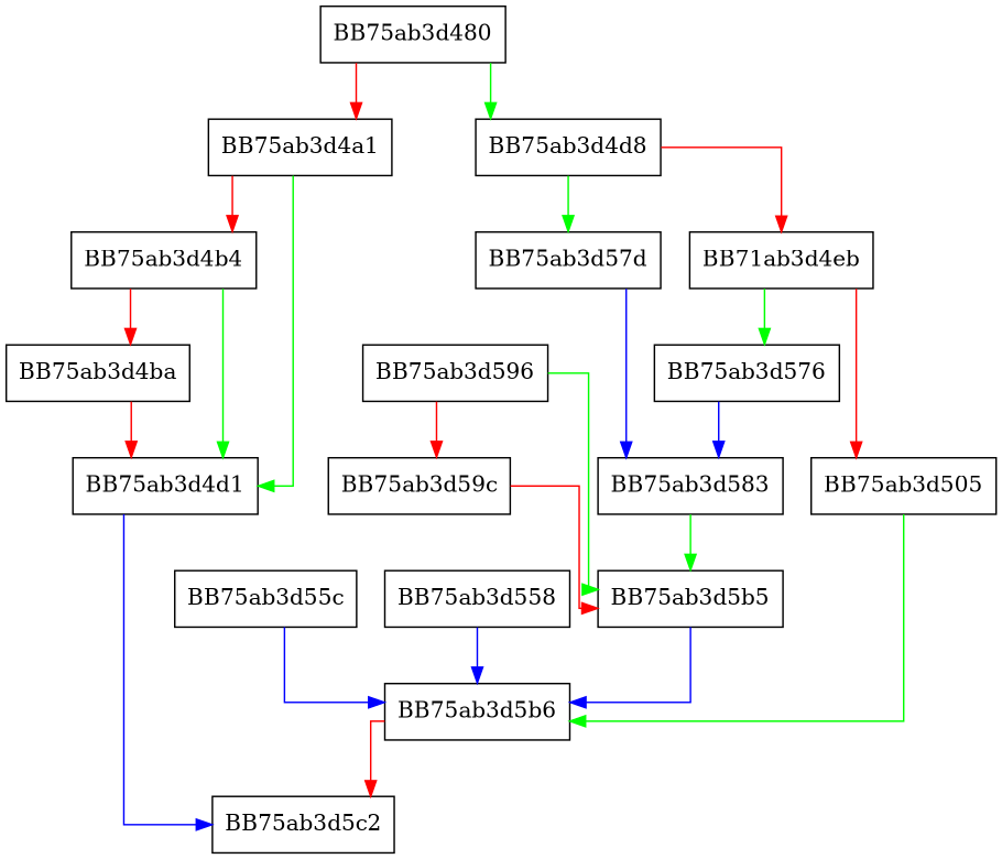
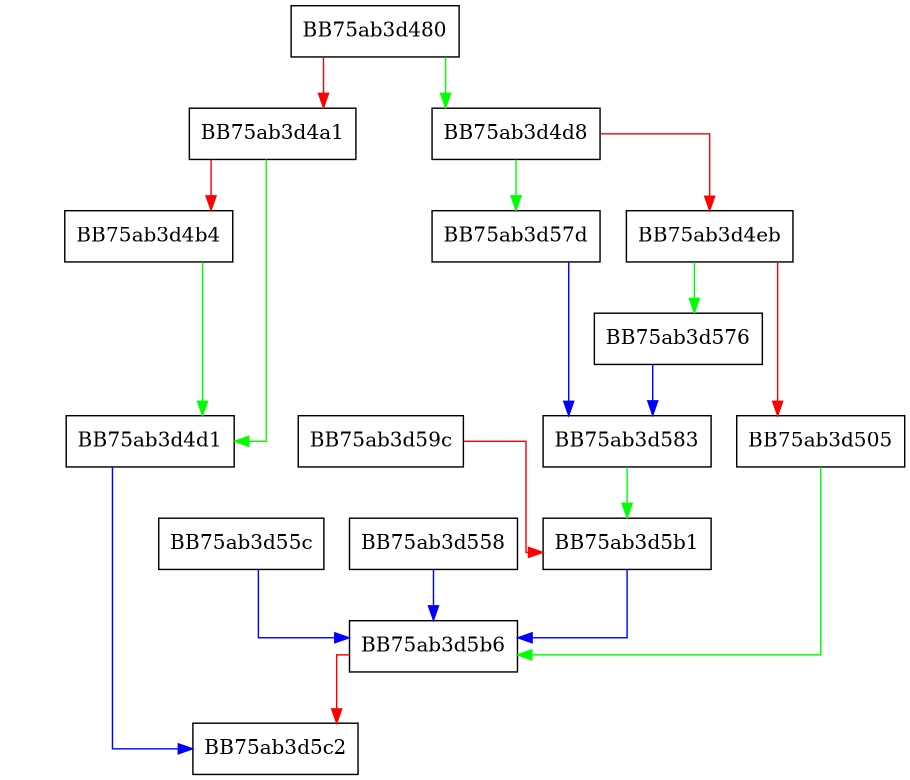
  digraph {
    splines=ortho
    node [shape=box]
    edge [color=red]
    BB75ab3d480
    BB75ab3d4d8
    BB75ab3d4a1
    BB75ab3d57d
-   BB75ab3d4eb [label=BB71ab3d4eb]
+   BB75ab3d4eb
    BB75ab3d4d1
    BB75ab3d4b4
    BB75ab3d583
    BB75ab3d576
    BB75ab3d505
    BB75ab3d5c2
-   BB75ab3d4ba
-   BB75ab3d5b1 [label=BB75ab3d5b5]
+   BB75ab3d5b1
    BB75ab3d5b6
    BB75ab3d55c
    BB75ab3d558
-   BB75ab3d596
    BB75ab3d59c
    BB75ab3d480 -> BB75ab3d4d8 [color=green]
    BB75ab3d480 -> BB75ab3d4a1
    BB75ab3d4d8 -> BB75ab3d57d [color=green]
    BB75ab3d4d8 -> BB75ab3d4eb
    BB75ab3d4a1 -> BB75ab3d4d1 [color=green]
    BB75ab3d4a1 -> BB75ab3d4b4
    BB75ab3d57d -> BB75ab3d583 [color=blue]
    BB75ab3d4eb -> BB75ab3d576 [color=green]
    BB75ab3d4eb -> BB75ab3d505
    BB75ab3d4d1 -> BB75ab3d5c2 [color=blue]
    BB75ab3d4b4 -> BB75ab3d4d1 [color=green]
-   BB75ab3d4b4 -> BB75ab3d4ba
    BB75ab3d583 -> BB75ab3d5b1 [color=green]
    BB75ab3d576 -> BB75ab3d583 [color=blue]
    BB75ab3d505 -> BB75ab3d5b6 [color=green]
-   BB75ab3d4ba -> BB75ab3d4d1
    BB75ab3d5b1 -> BB75ab3d5b6 [color=blue]
    BB75ab3d5b6 -> BB75ab3d5c2
    BB75ab3d55c -> BB75ab3d5b6 [color=blue]
    BB75ab3d558 -> BB75ab3d5b6 [color=blue]
-   BB75ab3d596 -> BB75ab3d5b1 [color=green]
-   BB75ab3d596 -> BB75ab3d59c
    BB75ab3d59c -> BB75ab3d5b1
  }
